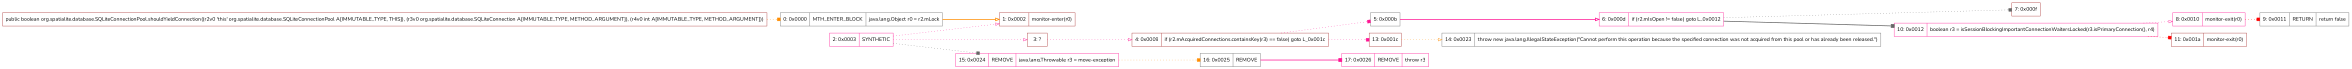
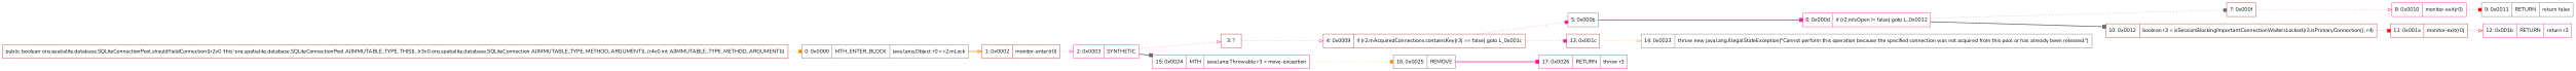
  digraph {
    fontname=Nunito
    rankdir=LR
    node [color=brown fontname=Nunito shape=record]
    edge [arrowhead=box color=deeppink fontname=Nunito style=dotted]
    n1 [color=gray40 label="{0\:\ 0x0000|MTH_ENTER_BLOCK\l|java.lang.Object r0 = r2.mLock\l}"]
    n2 [label="{1\:\ 0x0002|monitor\-enter(r0)\l}"]
    n3 [color=deeppink label="{2\:\ 0x0003|SYNTHETIC\l}"]
    n4 [label="{3\:\ ?}"]
-   n5 [color=deeppink label="{15\:\ 0x0024|REMOVE\l|java.lang.Throwable r3 = move\-exception\l}"]
+   n5 [color=deeppink label="{15\:\ 0x0024|MTH\l|java.lang.Throwable r3 = move\-exception\l}"]
    n6 [label="{4\:\ 0x0009|if (r2.mAcquiredConnections.containsKey(r3) == false) goto L_0x001c\l}"]
    n7 [color=gray40 label="{16\:\ 0x0025|REMOVE\l}"]
    n8 [color=gray40 label="{5\:\ 0x000b}"]
    n9 [label="{13\:\ 0x001c}"]
    n10 [color=deeppink label="{6\:\ 0x000d|if (r2.mIsOpen != false) goto L_0x0012\l}"]
    n11 [color=gray40 label="{14\:\ 0x0023|throw new java.lang.IllegalStateException(\"Cannot perform this operation because the specified connection was not acquired from this pool or has already been released.\")\l}"]
    n12 [label="{7\:\ 0x000f}"]
-   n13 [color=deeppink label="{10\:\ 0x0012|boolean r3 = isSessionBlockingImportantConnectionWaitersLocked(r3.isPrimaryConnection(), r4)\l}"]
+   n13 [label="{10\:\ 0x0012|boolean r3 = isSessionBlockingImportantConnectionWaitersLocked(r3.isPrimaryConnection(), r4)\l}"]
    n14 [color=deeppink label="{8\:\ 0x0010|monitor\-exit(r0)\l}"]
    n15 [label="{11\:\ 0x001a|monitor\-exit(r0)\l}"]
    n16 [color=gray40 label="{9\:\ 0x0011|RETURN\l|return false\l}"]
-   n18 [color=deeppink label="{17\:\ 0x0026|REMOVE\l|throw r3\l}"]
+   n17 [color=deeppink label="{12\:\ 0x001b|RETURN\l|return r3\l}"]
+   n18 [color=deeppink label="{17\:\ 0x0026|RETURN\l|throw r3\l}"]
    n19 [label="{public boolean org.spatialite.database.SQLiteConnectionPool.shouldYieldConnection((r2v0 'this' org.spatialite.database.SQLiteConnectionPool A[IMMUTABLE_TYPE, THIS]), (r3v0 org.spatialite.database.SQLiteConnection A[IMMUTABLE_TYPE, METHOD_ARGUMENT]), (r4v0 int A[IMMUTABLE_TYPE, METHOD_ARGUMENT])) }"]
    n1 -> n2 [arrowhead=onormal color=darkorange style=bold]
-   n3 -> n2 [arrowhead=onormal]
+   n2 -> n3 [arrowhead=onormal]
    n3 -> n4 [arrowhead=onormal]
-   n3 -> n5 [color=gray40]
+   n3 -> n5 [color=gray40 style=bold]
    n4 -> n6 [arrowhead=onormal]
    n5 -> n7 [color=darkorange]
    n6 -> n8
    n6 -> n9
    n7 -> n18 [style=bold]
-   n8 -> n10 [arrowhead=onormal style=bold]
+   n8 -> n10 [style=bold]
    n9 -> n11 [arrowhead=onormal color=darkorange]
    n10 -> n12 [color=gray40]
    n10 -> n13 [color=gray40 style=bold]
-   n13 -> n14 [arrowhead=onormal]
+   n12 -> n14 [arrowhead=onormal]
    n13 -> n15 [color=red]
    n14 -> n16 [color=red]
+   n15 -> n17 [arrowhead=onormal color=red]
    n19 -> n1 [color=darkorange]
  }
